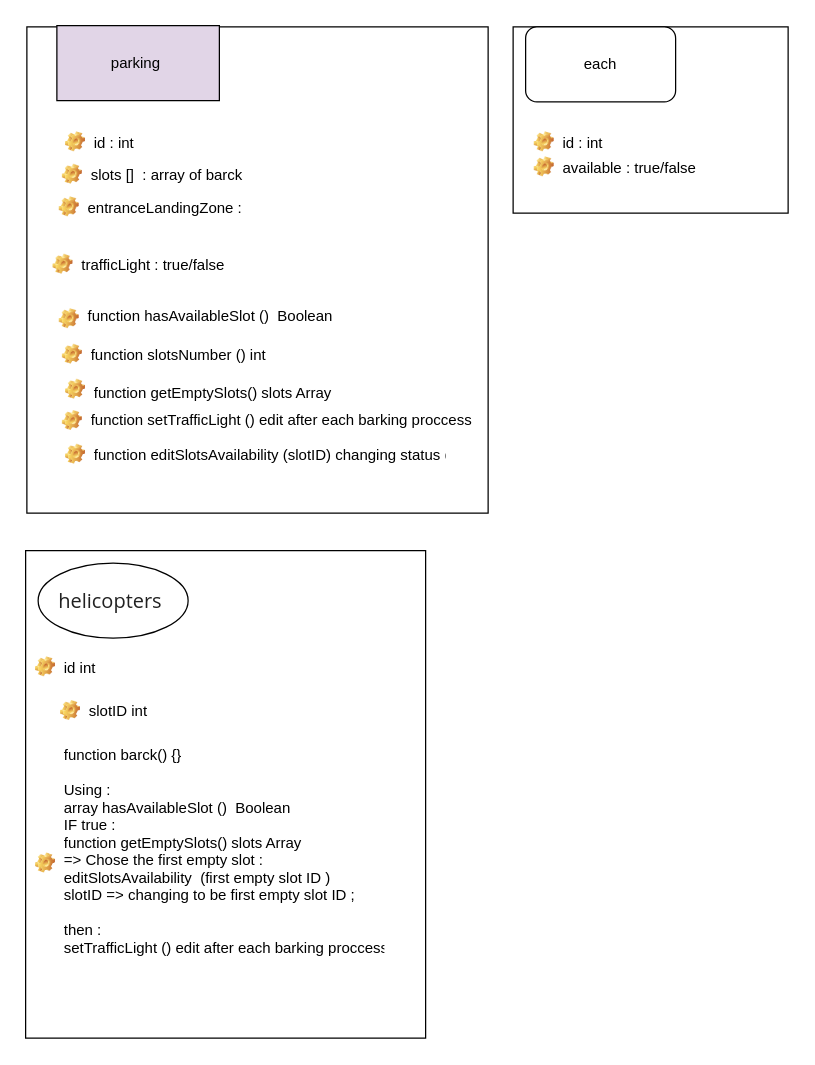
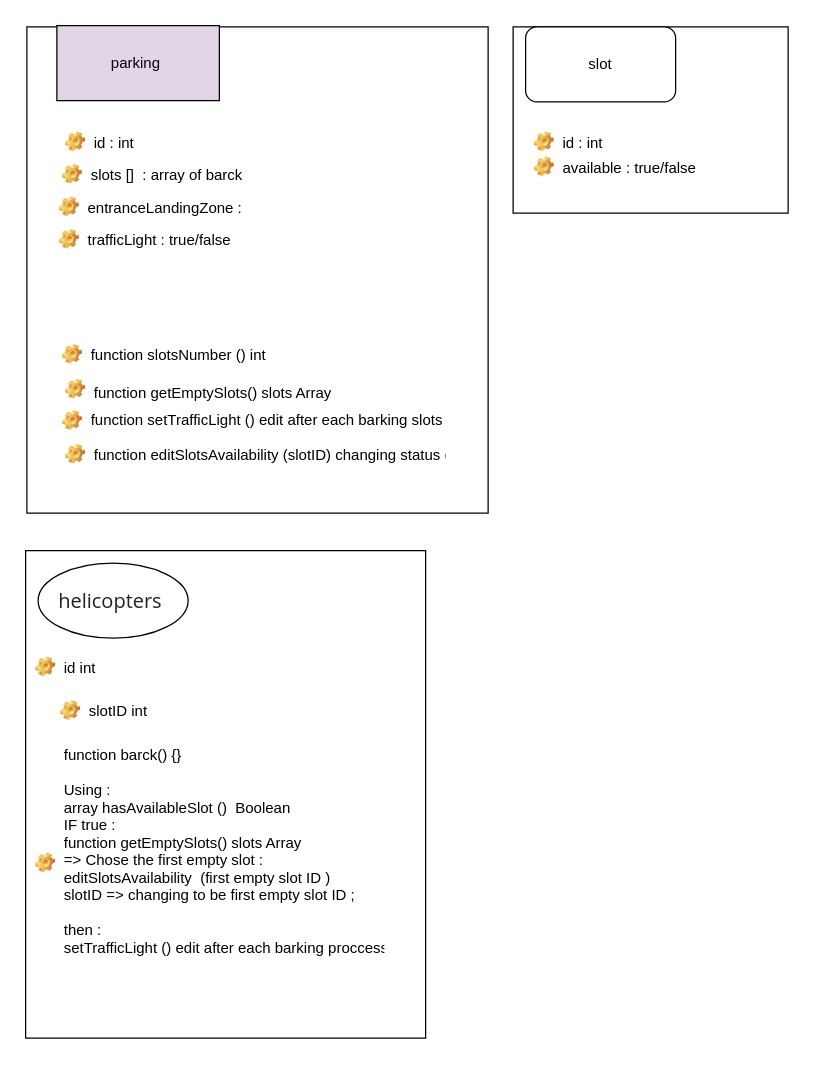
  <mxCell id="0" />
  <mxCell id="1" parent="0" />
  <mxCell id="2" value="" style="rounded=0;whiteSpace=wrap;html=1;" vertex="1" parent="1"><mxGeometry x="21" y="21" width="369" height="389" as="geometry" /></mxCell>
  <mxCell id="3" value="parking&amp;nbsp;&lt;br&gt;" style="rounded=0;whiteSpace=wrap;html=1;fillColor=#e1d5e7;" vertex="1" parent="1"><mxGeometry x="45" y="20" width="130" height="60" as="geometry" /></mxCell>
  <mxCell id="4" value="id : int&#10;  " style="label;fontStyle=0;strokeColor=none;fillColor=none;align=left;verticalAlign=top;overflow=hidden;spacingLeft=28;spacingRight=4;rotatable=0;points=[[0,0.5],[1,0.5]];portConstraint=eastwest;imageWidth=16;imageHeight=16;image=img/clipart/Gear_128x128.png" vertex="1" parent="1"><mxGeometry x="45" y="100" width="120" height="26" as="geometry" /></mxCell>
  <mxCell id="5" value="slots []  : array of barck" style="label;fontStyle=0;strokeColor=none;fillColor=none;align=left;verticalAlign=top;overflow=hidden;spacingLeft=28;spacingRight=4;rotatable=0;points=[[0,0.5],[1,0.5]];portConstraint=eastwest;imageWidth=16;imageHeight=16;image=img/clipart/Gear_128x128.png" vertex="1" parent="1"><mxGeometry x="42.5" y="126" width="175" height="26" as="geometry" /></mxCell>
  <mxCell id="6" value="entranceLandingZone : " style="label;fontStyle=0;strokeColor=none;fillColor=none;align=left;verticalAlign=top;overflow=hidden;spacingLeft=28;spacingRight=4;rotatable=0;points=[[0,0.5],[1,0.5]];portConstraint=eastwest;imageWidth=16;imageHeight=16;image=img/clipart/Gear_128x128.png" vertex="1" parent="1"><mxGeometry x="40" y="152" width="180" height="26" as="geometry" /></mxCell>
- <mxCell id="7" value="trafficLight : true/false" style="label;fontStyle=0;strokeColor=none;fillColor=none;align=left;verticalAlign=top;overflow=hidden;spacingLeft=28;spacingRight=4;rotatable=0;points=[[0,0.5],[1,0.5]];portConstraint=eastwest;imageWidth=16;imageHeight=16;image=img/clipart/Gear_128x128.png" vertex="1" parent="1"><mxGeometry x="35" y="198" width="160" height="26" as="geometry" /></mxCell>
+ <mxCell id="7" value="trafficLight : true/false" style="label;fontStyle=0;strokeColor=none;fillColor=none;align=left;verticalAlign=top;overflow=hidden;spacingLeft=28;spacingRight=4;rotatable=0;points=[[0,0.5],[1,0.5]];portConstraint=eastwest;imageWidth=16;imageHeight=16;image=img/clipart/Gear_128x128.png" vertex="1" parent="1"><mxGeometry x="40" y="178" width="160" height="26" as="geometry" /></mxCell>
  <mxCell id="8" value="" style="rounded=0;whiteSpace=wrap;html=1;" vertex="1" parent="1"><mxGeometry x="410" y="21" width="220" height="149" as="geometry" /></mxCell>
- <mxCell id="9" value="each" style="rounded=1;whiteSpace=wrap;html=1;" vertex="1" parent="1"><mxGeometry x="420" y="21" width="120" height="60" as="geometry" /></mxCell>
+ <mxCell id="9" value="slot" style="rounded=1;whiteSpace=wrap;html=1;" vertex="1" parent="1"><mxGeometry x="420" y="21" width="120" height="60" as="geometry" /></mxCell>
  <mxCell id="10" value="available : true/false" style="label;fontStyle=0;strokeColor=none;fillColor=none;align=left;verticalAlign=top;overflow=hidden;spacingLeft=28;spacingRight=4;rotatable=0;points=[[0,0.5],[1,0.5]];portConstraint=eastwest;imageWidth=16;imageHeight=16;image=img/clipart/Gear_128x128.png" vertex="1" parent="1"><mxGeometry x="420" y="120" width="170" height="26" as="geometry" /></mxCell>
  <mxCell id="11" value="id : int" style="label;fontStyle=0;strokeColor=none;fillColor=none;align=left;verticalAlign=top;overflow=hidden;spacingLeft=28;spacingRight=4;rotatable=0;points=[[0,0.5],[1,0.5]];portConstraint=eastwest;imageWidth=16;imageHeight=16;image=img/clipart/Gear_128x128.png" vertex="1" parent="1"><mxGeometry x="420" y="100" width="120" height="26" as="geometry" /></mxCell>
- <mxCell id="12" value="function hasAvailableSlot ()  Boolean " style="label;fontStyle=0;strokeColor=none;fillColor=none;align=left;verticalAlign=top;overflow=hidden;spacingLeft=28;spacingRight=4;rotatable=0;points=[[0,0.5],[1,0.5]];portConstraint=eastwest;imageWidth=16;imageHeight=16;image=img/clipart/Gear_128x128.png" vertex="1" parent="1"><mxGeometry x="40" y="239" width="251.5" height="31" as="geometry" /></mxCell>
  <mxCell id="13" value="function slotsNumber () int " style="label;fontStyle=0;strokeColor=none;fillColor=none;align=left;verticalAlign=top;overflow=hidden;spacingLeft=28;spacingRight=4;rotatable=0;points=[[0,0.5],[1,0.5]];portConstraint=eastwest;imageWidth=16;imageHeight=16;image=img/clipart/Gear_128x128.png" vertex="1" parent="1"><mxGeometry x="42.5" y="270" width="227.5" height="26" as="geometry" /></mxCell>
  <mxCell id="14" value="" style="rounded=0;whiteSpace=wrap;html=1;" vertex="1" parent="1"><mxGeometry x="20" y="440" width="320" height="390" as="geometry" /></mxCell>
  <mxCell id="15" value="&lt;span style=&quot;color: rgba(0, 0, 0, 0.87); font-family: &amp;quot;Open Sans&amp;quot;, Assistant, sans-serif; font-size: 16px; text-align: start; background-color: rgb(255, 255, 255);&quot;&gt;helicopters&amp;nbsp;&lt;/span&gt;" style="ellipse;whiteSpace=wrap;html=1;" vertex="1" parent="1"><mxGeometry x="30" y="450" width="120" height="60" as="geometry" /></mxCell>
  <mxCell id="16" value="id int" style="label;fontStyle=0;strokeColor=none;fillColor=none;align=left;verticalAlign=top;overflow=hidden;spacingLeft=28;spacingRight=4;rotatable=0;points=[[0,0.5],[1,0.5]];portConstraint=eastwest;imageWidth=16;imageHeight=16;image=img/clipart/Gear_128x128.png" vertex="1" parent="1"><mxGeometry x="21" y="520" width="120" height="26" as="geometry" /></mxCell>
  <mxCell id="17" value="slotID int" style="label;fontStyle=0;strokeColor=none;fillColor=none;align=left;verticalAlign=top;overflow=hidden;spacingLeft=28;spacingRight=4;rotatable=0;points=[[0,0.5],[1,0.5]];portConstraint=eastwest;imageWidth=16;imageHeight=16;image=img/clipart/Gear_128x128.png" vertex="1" parent="1"><mxGeometry x="41" y="555" width="120" height="26" as="geometry" /></mxCell>
  <mxCell id="18" value="function barck() {}&#10;&#10;Using : &#10;array hasAvailableSlot ()  Boolean &#10;IF true : &#10;function getEmptySlots() slots Array&#10;=&gt; Chose the first empty slot : &#10;editSlotsAvailability  (first empty slot ID )&#10;slotID =&gt; changing to be first empty slot ID ; &#10;&#10;then :  &#10;setTrafficLight () edit after each barking proccess&#10;&#10;&#10;&#10;" style="label;fontStyle=0;strokeColor=none;fillColor=none;align=left;verticalAlign=top;overflow=hidden;spacingLeft=28;spacingRight=4;rotatable=0;points=[[0,0.5],[1,0.5]];portConstraint=eastwest;imageWidth=16;imageHeight=16;image=img/clipart/Gear_128x128.png" vertex="1" parent="1"><mxGeometry x="21" y="590" width="290" height="200" as="geometry" /></mxCell>
  <mxCell id="19" value="function getEmptySlots() slots Array" style="label;fontStyle=0;strokeColor=none;fillColor=none;align=left;verticalAlign=top;overflow=hidden;spacingLeft=28;spacingRight=4;rotatable=0;points=[[0,0.5],[1,0.5]];portConstraint=eastwest;imageWidth=16;imageHeight=16;image=img/clipart/Gear_128x128.png" vertex="1" parent="1"><mxGeometry x="45" y="300" width="235" height="22" as="geometry" /></mxCell>
- <mxCell id="20" value="function setTrafficLight () edit after each barking proccess" style="label;fontStyle=0;strokeColor=none;fillColor=none;align=left;verticalAlign=top;overflow=hidden;spacingLeft=28;spacingRight=4;rotatable=0;points=[[0,0.5],[1,0.5]];portConstraint=eastwest;imageWidth=16;imageHeight=16;image=img/clipart/Gear_128x128.png" vertex="1" parent="1"><mxGeometry x="42.5" y="322" width="347.5" height="28" as="geometry" /></mxCell>
+ <mxCell id="20" value="function setTrafficLight () edit after each barking slots" style="label;fontStyle=0;strokeColor=none;fillColor=none;align=left;verticalAlign=top;overflow=hidden;spacingLeft=28;spacingRight=4;rotatable=0;points=[[0,0.5],[1,0.5]];portConstraint=eastwest;imageWidth=16;imageHeight=16;image=img/clipart/Gear_128x128.png" vertex="1" parent="1"><mxGeometry x="42.5" y="322" width="347.5" height="28" as="geometry" /></mxCell>
  <mxCell id="21" value="function editSlotsAvailability (slotID) changing status of specific slot" style="label;fontStyle=0;strokeColor=none;fillColor=none;align=left;verticalAlign=top;overflow=hidden;spacingLeft=28;spacingRight=4;rotatable=0;points=[[0,0.5],[1,0.5]];portConstraint=eastwest;imageWidth=16;imageHeight=16;image=img/clipart/Gear_128x128.png" vertex="1" parent="1"><mxGeometry x="45" y="350" width="315" height="26" as="geometry" /></mxCell>
